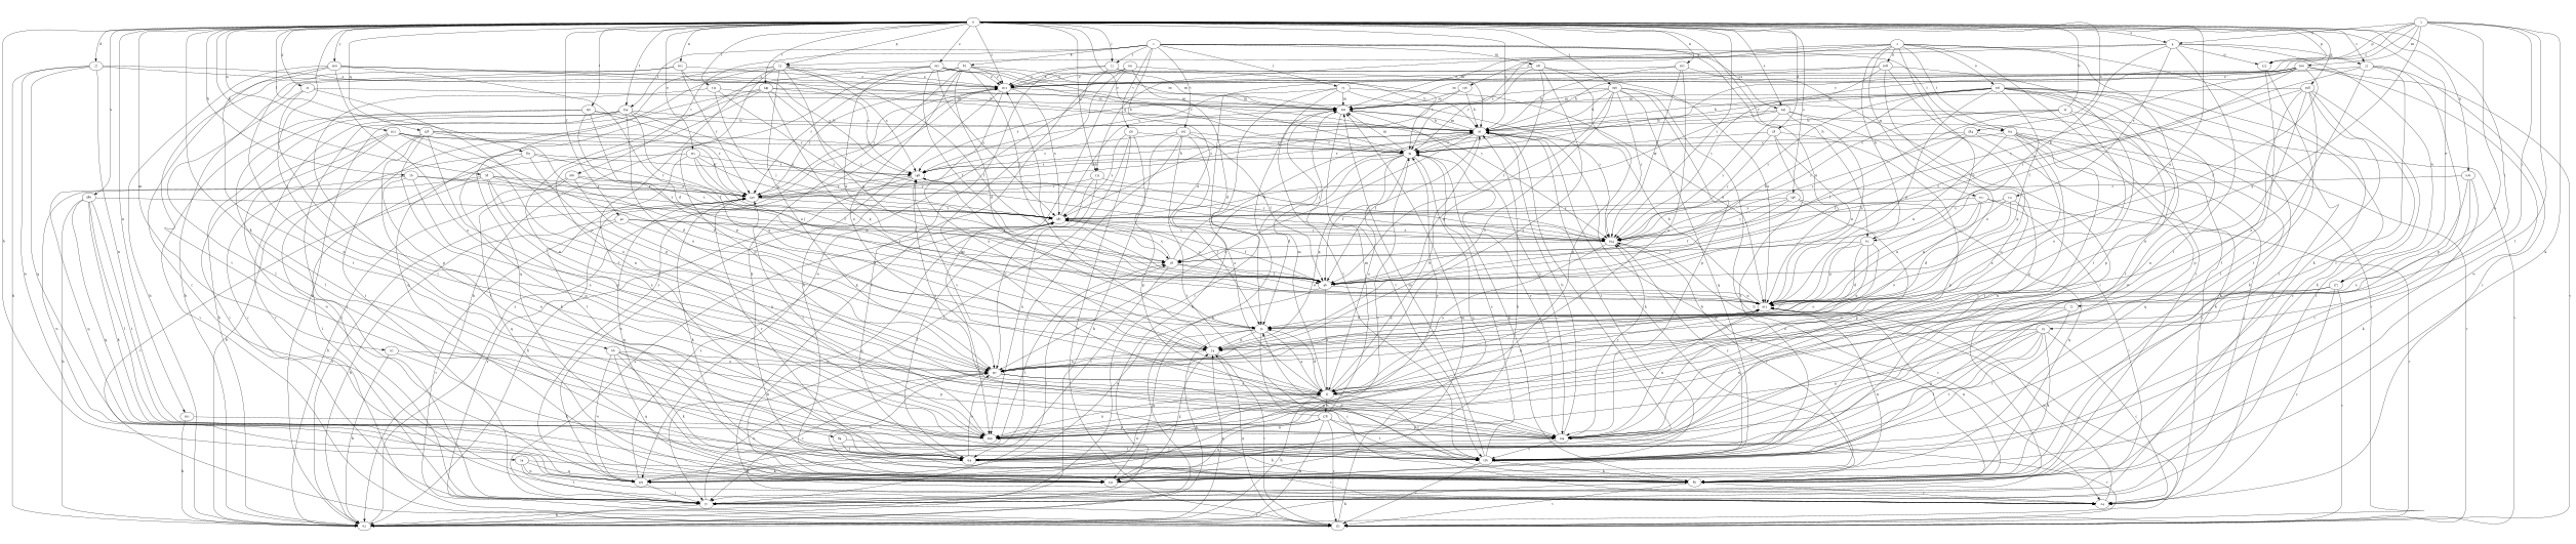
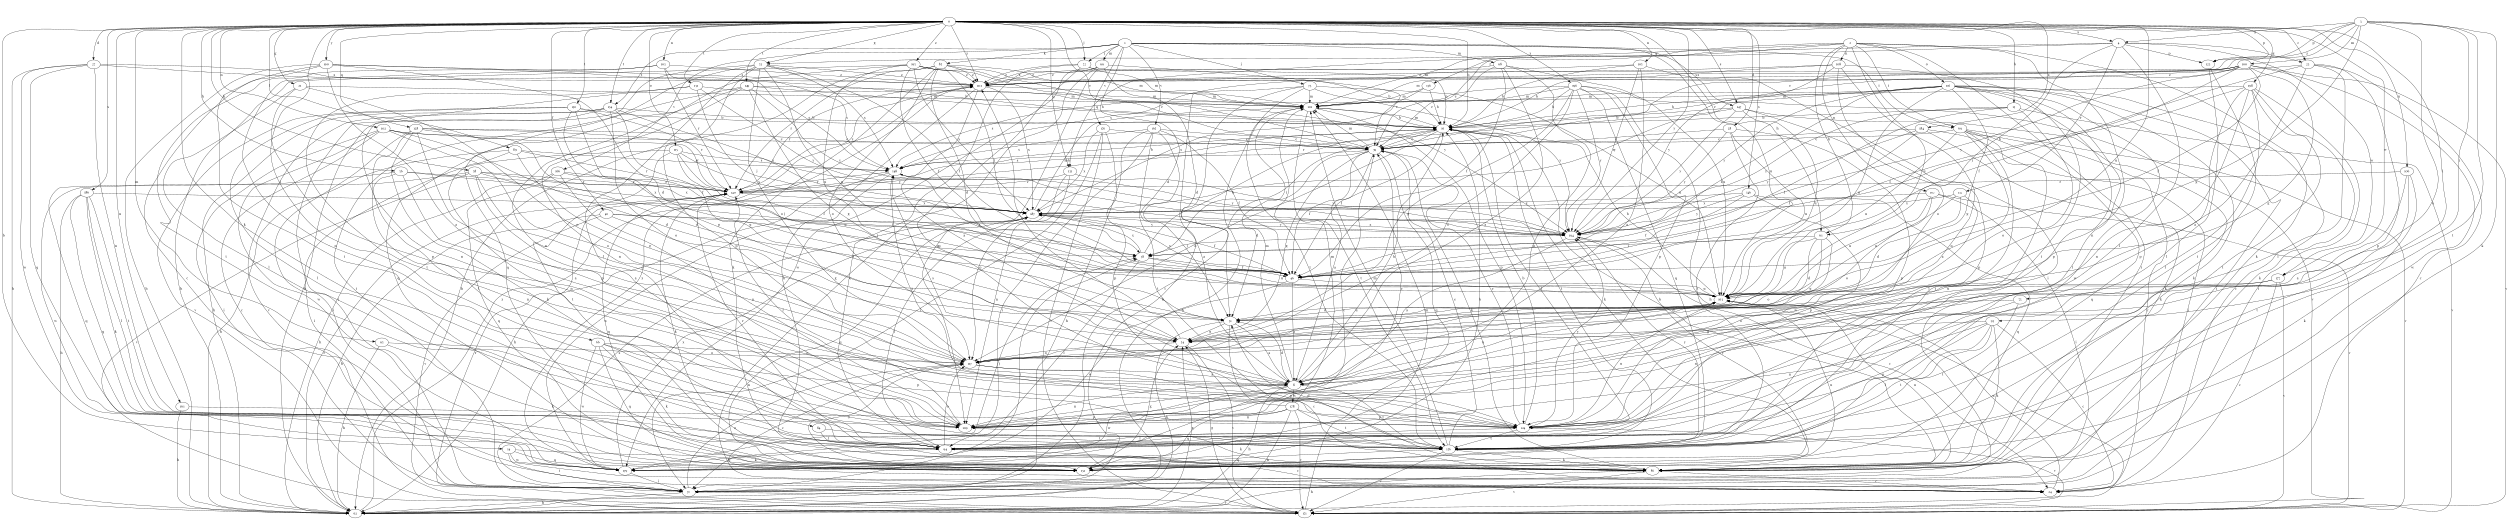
  strict digraph {
    fontname="Playfair Display"
    node [fontname="Playfair Display"]
    edge [fontname="Playfair Display"]
    0
    4
    14
    15
    16
    23
    27
    28
    39
    40
    n11 [label=21]
    53
    56
    58
    61
    66
    72
    84
    89
    93
    95
    102
    103
    105
    106
    115
    123
    128
    131
    146
    147
    149
    150
    151
    154
    161
    163
    177
    184
    186
    190
    194
    195
    196
    198
    202
    94
    101
    135
    136
    70
    86
    179
    132
    46
    117
    171
    156
    78
    8
    24
    124
    109
    62
    31
    54
    148
    187
    140
    1
    69
    73
    85
    98
    99
    165
    166
    170
    2
    107
    108
    116
    3
    75
    100
    178
    0 -> 4 [label=a]
    0 -> 14 [label=b]
-   15 -> 0 [label=b]
+   0 -> 15 [label=b]
    0 -> 16 [label=b]
    0 -> 23 [label=c]
    0 -> 27 [label=d]
    0 -> 28 [label=d]
    0 -> 39 [label=e]
    0 -> 40 [label=f]
    0 -> n11 [label=g]
    0 -> 53 [label=g]
    0 -> 56 [label=h]
    0 -> 58 [label=h]
    0 -> 61 [label=h]
    0 -> 66 [label=i]
    0 -> 72 [label=j]
    0 -> 84 [label=k]
    0 -> 89 [label=l]
    0 -> 93 [label=l]
    0 -> 95 [label=m]
    0 -> 102 [label=n]
    0 -> 103 [label=n]
    0 -> 105 [label=n]
    0 -> 106 [label=n]
    0 -> 115 [label=o]
    0 -> 123 [label=p]
    0 -> 128 [label=q]
    0 -> 131 [label=q]
    0 -> 146 [label=s]
    0 -> 147 [label=s]
    0 -> 149 [label=t]
    0 -> 150 [label=t]
    0 -> 151 [label=t]
    0 -> 154 [label=t]
    0 -> 161 [label=u]
    0 -> 163 [label=u]
    0 -> 177 [label=w]
    0 -> 184 [label=x]
    0 -> 186 [label=x]
    0 -> 190 [label=y]
    0 -> 194 [label=y]
    0 -> 195 [label=z]
    0 -> 196 [label=z]
    0 -> 198 [label=z]
    0 -> 202 [label=z]
    4 -> 23 [label=c]
    4 -> 61 [label=h]
    4 -> 123 [label=p]
    4 -> 177 [label=w]
    4 -> 94 [label=l]
    4 -> 101 [label=m]
    4 -> 135 [label=r]
    4 -> 136 [label=r]
    14 -> 70 [label=i]
    14 -> 86 [label=k]
    14 -> 179 [label=w]
    14 -> 132 [label=q]
    15 -> 16 [label=b]
    15 -> 194 [label=y]
    15 -> 46 [label=f]
    15 -> 117 [label=o]
    15 -> 171 [label=v]
    16 -> 39 [label=e]
    16 -> 94 [label=l]
    16 -> 101 [label=m]
    16 -> 86 [label=k]
    16 -> 46 [label=f]
    16 -> 117 [label=o]
    16 -> 156 [label=t]
    16 -> 78 [label=j]
    23 -> 202 [label=z]
    23 -> 94 [label=l]
    23 -> 46 [label=f]
    23 -> 8 [label=a]
    23 -> 24 [label=c]
    23 -> 124 [label=p]
    27 -> 16 [label=b]
    27 -> 202 [label=z]
    27 -> 179 [label=w]
    27 -> 132 [label=q]
    27 -> 109 [label=n]
    27 -> 62 [label=h]
    28 -> 39 [label=e]
    28 -> 163 [label=u]
    28 -> 194 [label=y]
    28 -> 156 [label=t]
    28 -> 124 [label=p]
    39 -> 101 [label=m]
    39 -> 86 [label=k]
    39 -> 132 [label=q]
    39 -> 46 [label=f]
    39 -> 8 [label=a]
    39 -> 31 [label=d]
    39 -> 54 [label=g]
    39 -> 148 [label=s]
    40 -> 194 [label=y]
    40 -> 171 [label=v]
    40 -> 78 [label=j]
    40 -> 62 [label=h]
    40 -> 54 [label=g]
    n11 -> 94 [label=l]
    n11 -> 101 [label=m]
    n11 -> 117 [label=o]
    n11 -> 124 [label=p]
    53 -> 163 [label=u]
    53 -> 202 [label=z]
    53 -> 94 [label=l]
    53 -> 132 [label=q]
    53 -> 46 [label=f]
    53 -> 117 [label=o]
    53 -> 124 [label=p]
    53 -> 62 [label=h]
    53 -> 148 [label=s]
    56 -> 132 [label=q]
    56 -> 8 [label=a]
    56 -> 109 [label=n]
    56 -> 187 [label=x]
    56 -> 140 [label=r]
    58 -> 179 [label=w]
    58 -> 117 [label=o]
    58 -> 171 [label=v]
    58 -> 78 [label=j]
    58 -> 8 [label=a]
    58 -> 187 [label=x]
    58 -> 140 [label=r]
    61 -> 163 [label=u]
    61 -> 117 [label=o]
    61 -> 78 [label=j]
    61 -> 31 [label=d]
    61 -> 54 [label=g]
    66 -> 86 [label=k]
    66 -> 179 [label=w]
    66 -> 132 [label=q]
    66 -> 117 [label=o]
    66 -> 124 [label=p]
    66 -> 109 [label=n]
    72 -> 16 [label=b]
    72 -> 202 [label=z]
    72 -> 94 [label=l]
    72 -> 101 [label=m]
    72 -> 124 [label=p]
    84 -> 94 [label=l]
    84 -> 156 [label=t]
    89 -> 109 [label=n]
    89 -> 62 [label=h]
    89 -> 54 [label=g]
    89 -> 148 [label=s]
    89 -> 140 [label=r]
    93 -> 94 [label=l]
    93 -> 86 [label=k]
    93 -> 156 [label=t]
    93 -> 24 [label=c]
    93 -> 124 [label=p]
    93 -> 109 [label=n]
    93 -> 54 [label=g]
    95 -> 86 [label=k]
    95 -> 117 [label=o]
    95 -> 62 [label=h]
    102 -> 39 [label=e]
    102 -> 70 [label=i]
    102 -> 179 [label=w]
    102 -> 117 [label=o]
    102 -> 24 [label=c]
    102 -> 31 [label=d]
    102 -> 140 [label=r]
    103 -> 202 [label=z]
    103 -> 156 [label=t]
    103 -> 109 [label=n]
    103 -> 148 [label=s]
    103 -> 140 [label=r]
    105 -> 16 [label=b]
    105 -> 194 [label=y]
    105 -> 202 [label=z]
    105 -> 70 [label=i]
    105 -> 8 [label=a]
    106 -> 86 [label=k]
    106 -> 156 [label=t]
    106 -> 8 [label=a]
    106 -> 140 [label=r]
    115 -> 163 [label=u]
    115 -> 70 [label=i]
    115 -> 46 [label=f]
    115 -> 156 [label=t]
    115 -> 148 [label=s]
    115 -> 187 [label=x]
    123 -> 94 [label=l]
    123 -> 156 [label=t]
    128 -> 39 [label=e]
    128 -> 194 [label=y]
    128 -> 94 [label=l]
    128 -> 70 [label=i]
    128 -> 86 [label=k]
    128 -> 124 [label=p]
    128 -> 31 [label=d]
    131 -> 194 [label=y]
    131 -> 117 [label=o]
    131 -> 109 [label=n]
    131 -> 140 [label=r]
    146 -> 194 [label=y]
    146 -> 132 [label=q]
    146 -> 46 [label=f]
    146 -> 124 [label=p]
    146 -> 187 [label=x]
    147 -> 16 [label=b]
    147 -> 163 [label=u]
    147 -> 194 [label=y]
    147 -> 86 [label=k]
    147 -> 124 [label=p]
    147 -> 140 [label=r]
    149 -> 16 [label=b]
    149 -> 194 [label=y]
    149 -> 101 [label=m]
    149 -> 70 [label=i]
    149 -> 132 [label=q]
    149 -> 109 [label=n]
    149 -> 54 [label=g]
    150 -> 16 [label=b]
    150 -> 94 [label=l]
    150 -> 46 [label=f]
    150 -> 171 [label=v]
    150 -> 54 [label=g]
    150 -> 140 [label=r]
    151 -> 194 [label=y]
    151 -> 101 [label=m]
    151 -> 156 [label=t]
    151 -> 78 [label=j]
+   151 -> 109 [label=n]
    154 -> 16 [label=b]
    154 -> 70 [label=i]
    154 -> 117 [label=o]
    154 -> 171 [label=v]
    154 -> 62 [label=h]
    154 -> 54 [label=g]
    154 -> 187 [label=x]
    161 -> 124 [label=p]
    161 -> 62 [label=h]
    163 -> 16 [label=b]
    163 -> 31 [label=d]
    177 -> 163 [label=u]
    177 -> 117 [label=o]
    177 -> 171 [label=v]
    177 -> 24 [label=c]
    184 -> 39 [label=e]
    184 -> 194 [label=y]
    184 -> 70 [label=i]
    184 -> 86 [label=k]
    184 -> 46 [label=f]
    186 -> 94 [label=l]
    186 -> 86 [label=k]
    186 -> 132 [label=q]
    186 -> 156 [label=t]
    186 -> 62 [label=h]
    186 -> 187 [label=x]
    190 -> 202 [label=z]
    190 -> 156 [label=t]
    190 -> 8 [label=a]
    190 -> 24 [label=c]
    190 -> 62 [label=h]
    190 -> 31 [label=d]
    190 -> 148 [label=s]
    194 -> 78 [label=j]
    194 -> 8 [label=a]
    194 -> 24 [label=c]
    194 -> 187 [label=x]
    195 -> 16 [label=b]
    195 -> 39 [label=e]
    195 -> 163 [label=u]
    195 -> 202 [label=z]
    195 -> 46 [label=f]
    195 -> 109 [label=n]
    195 -> 62 [label=h]
    195 -> 187 [label=x]
    196 -> 16 [label=b]
    196 -> 194 [label=y]
    196 -> 101 [label=m]
    196 -> 132 [label=q]
    196 -> 117 [label=o]
    196 -> 171 [label=v]
    196 -> 124 [label=p]
    196 -> 62 [label=h]
    196 -> 54 [label=g]
    196 -> 148 [label=s]
    198 -> 94 [label=l]
    198 -> 101 [label=m]
    198 -> 70 [label=i]
    198 -> 86 [label=k]
    198 -> 46 [label=f]
    198 -> 156 [label=t]
    198 -> 124 [label=p]
    198 -> 109 [label=n]
    202 -> 101 [label=m]
    202 -> 86 [label=k]
    202 -> 8 [label=a]
    202 -> 187 [label=x]
    202 -> 140 [label=r]
    94 -> 179 [label=w]
    94 -> 117 [label=o]
    94 -> 24 [label=c]
    94 -> 140 [label=r]
    101 -> 16 [label=b]
    101 -> 156 [label=t]
    101 -> 124 [label=p]
    101 -> 62 [label=h]
    135 -> 163 [label=u]
    135 -> 109 [label=n]
    135 -> 31 [label=d]
    135 -> 187 [label=x]
    136 -> 16 [label=b]
    136 -> 101 [label=m]
    136 -> 187 [label=x]
    70 -> 117 [label=o]
    70 -> 171 [label=v]
    70 -> 78 [label=j]
    70 -> 62 [label=h]
    70 -> 187 [label=x]
    86 -> 16 [label=b]
    86 -> 163 [label=u]
    86 -> 171 [label=v]
    86 -> 24 [label=c]
    86 -> 62 [label=h]
    86 -> 31 [label=d]
    179 -> 39 [label=e]
    179 -> 202 [label=z]
    179 -> 70 [label=i]
    179 -> 78 [label=j]
    179 -> 187 [label=x]
    132 -> 16 [label=b]
    132 -> 163 [label=u]
    132 -> 194 [label=y]
    132 -> 117 [label=o]
    132 -> 54 [label=g]
    46 -> 163 [label=u]
    46 -> 179 [label=w]
    46 -> 8 [label=a]
    46 -> 148 [label=s]
    46 -> 187 [label=x]
    117 -> 8 [label=a]
    117 -> 24 [label=c]
    117 -> 124 [label=p]
    171 -> 101 [label=m]
    171 -> 54 [label=g]
    171 -> 140 [label=r]
    156 -> 39 [label=e]
    156 -> 194 [label=y]
    156 -> 101 [label=m]
    156 -> 86 [label=k]
    156 -> 171 [label=v]
    78 -> 16 [label=b]
    78 -> 163 [label=u]
    78 -> 94 [label=l]
    78 -> 46 [label=f]
    78 -> 187 [label=x]
    8 -> 16 [label=b]
    8 -> 163 [label=u]
    8 -> 101 [label=m]
    8 -> 179 [label=w]
    8 -> 156 [label=t]
    8 -> 109 [label=n]
    8 -> 62 [label=h]
    8 -> 31 [label=d]
    8 -> 148 [label=s]
    8 -> 178 [label=w]
    24 -> 163 [label=u]
    124 -> 16 [label=b]
    124 -> 39 [label=e]
    124 -> 163 [label=u]
    124 -> 194 [label=y]
    124 -> 94 [label=l]
    124 -> 171 [label=v]
    124 -> 156 [label=t]
    109 -> 39 [label=e]
    109 -> 86 [label=k]
    109 -> 140 [label=r]
    62 -> 202 [label=z]
    62 -> 54 [label=g]
    62 -> 140 [label=r]
    31 -> 163 [label=u]
-   31 -> 132 [label=q]
+   156 -> 132 [label=q]
    31 -> 8 [label=a]
    31 -> 24 [label=c]
    31 -> 62 [label=h]
    31 -> 54 [label=g]
    54 -> 202 [label=z]
    54 -> 117 [label=o]
    54 -> 171 [label=v]
    148 -> 16 [label=b]
    148 -> 194 [label=y]
    148 -> 179 [label=w]
    148 -> 62 [label=h]
    148 -> 140 [label=r]
    187 -> 194 [label=y]
    187 -> 94 [label=l]
    187 -> 101 [label=m]
    187 -> 132 [label=q]
    187 -> 46 [label=f]
    140 -> 16 [label=b]
    140 -> 202 [label=z]
    140 -> 86 [label=k]
    140 -> 132 [label=q]
    140 -> 187 [label=x]
    1 -> 72 [label=j]
    1 -> 147 [label=s]
    1 -> 154 [label=t]
    1 -> 163 [label=u]
    1 -> 31 [label=d]
    1 -> 69 [label=i]
    1 -> 73 [label=j]
    1 -> 85 [label=k]
    1 -> 98 [label=m]
+   1 -> 99 [label=m]
    1 -> 165 [label=v]
    1 -> 166 [label=v]
    1 -> 170 [label=v]
    69 -> 39 [label=e]
    69 -> 163 [label=u]
    69 -> 94 [label=l]
    69 -> 132 [label=q]
    69 -> 171 [label=v]
    69 -> 156 [label=t]
    69 -> 8 [label=a]
    69 -> 24 [label=c]
    73 -> 163 [label=u]
    73 -> 194 [label=y]
    73 -> 101 [label=m]
    73 -> 70 [label=i]
    73 -> 156 [label=t]
    73 -> 62 [label=h]
    85 -> 194 [label=y]
    85 -> 202 [label=z]
    85 -> 101 [label=m]
    85 -> 86 [label=k]
    85 -> 117 [label=o]
    85 -> 78 [label=j]
    85 -> 62 [label=h]
    85 -> 31 [label=d]
    85 -> 140 [label=r]
    98 -> 39 [label=e]
    98 -> 163 [label=u]
    98 -> 202 [label=z]
    98 -> 46 [label=f]
    98 -> 8 [label=a]
    98 -> 109 [label=n]
    99 -> 39 [label=e]
    99 -> 202 [label=z]
    99 -> 179 [label=w]
    99 -> 24 [label=c]
    99 -> 109 [label=n]
    99 -> 31 [label=d]
    165 -> 39 [label=e]
    165 -> 70 [label=i]
    165 -> 46 [label=f]
    165 -> 156 [label=t]
    165 -> 8 [label=a]
    165 -> 62 [label=h]
    165 -> 148 [label=s]
    166 -> 132 [label=q]
    166 -> 46 [label=f]
    166 -> 109 [label=n]
    166 -> 62 [label=h]
    166 -> 140 [label=r]
    170 -> 39 [label=e]
    170 -> 70 [label=i]
    170 -> 171 [label=v]
    170 -> 124 [label=p]
    170 -> 187 [label=x]
    2 -> 39 [label=e]
    2 -> 53 [label=g]
    2 -> 61 [label=h]
    2 -> 131 [label=q]
    2 -> 163 [label=u]
    2 -> 70 [label=i]
    2 -> 86 [label=k]
    2 -> 109 [label=n]
    2 -> 69 [label=i]
    2 -> 107 [label=n]
    2 -> 108 [label=n]
    2 -> 116 [label=o]
    107 -> 163 [label=u]
    107 -> 70 [label=i]
    107 -> 117 [label=o]
    107 -> 171 [label=v]
    107 -> 187 [label=x]
    108 -> 194 [label=y]
    108 -> 202 [label=z]
    108 -> 117 [label=o]
    108 -> 156 [label=t]
    108 -> 109 [label=n]
    108 -> 148 [label=s]
    116 -> 16 [label=b]
    116 -> 163 [label=u]
    116 -> 194 [label=y]
    116 -> 94 [label=l]
    116 -> 101 [label=m]
    116 -> 70 [label=i]
    116 -> 86 [label=k]
    116 -> 179 [label=w]
    116 -> 46 [label=f]
    116 -> 24 [label=c]
    116 -> 124 [label=p]
    116 -> 54 [label=g]
    116 -> 187 [label=x]
    3 -> 4 [label=a]
    3 -> 39 [label=e]
    3 -> 123 [label=p]
    3 -> 202 [label=z]
    3 -> 86 [label=k]
    3 -> 156 [label=t]
    3 -> 8 [label=a]
    3 -> 54 [label=g]
    3 -> 75 [label=j]
    3 -> 100 [label=m]
    75 -> 156 [label=t]
    75 -> 109 [label=n]
    75 -> 31 [label=d]
    100 -> 16 [label=b]
    100 -> 39 [label=e]
    100 -> 194 [label=y]
    100 -> 202 [label=z]
    100 -> 101 [label=m]
    100 -> 179 [label=w]
    100 -> 46 [label=f]
    100 -> 171 [label=v]
    100 -> 78 [label=j]
+   100 -> 54 [label=g]
    178 -> 101 [label=m]
    178 -> 132 [label=q]
    178 -> 171 [label=v]
    178 -> 156 [label=t]
    178 -> 124 [label=p]
    178 -> 109 [label=n]
    178 -> 62 [label=h]
    178 -> 148 [label=s]
  }
